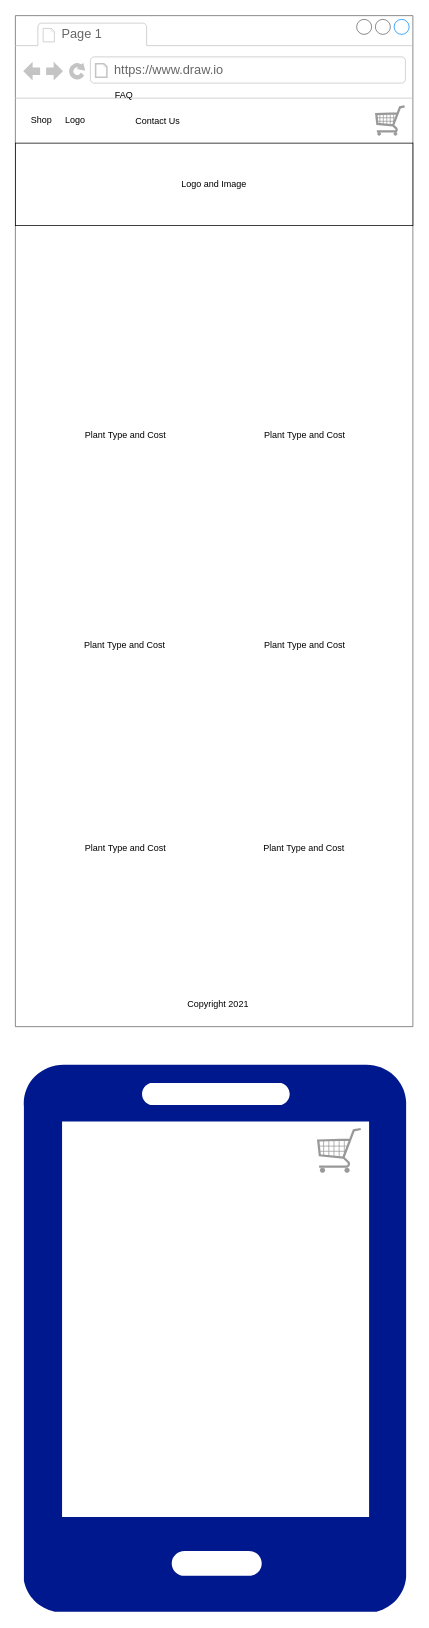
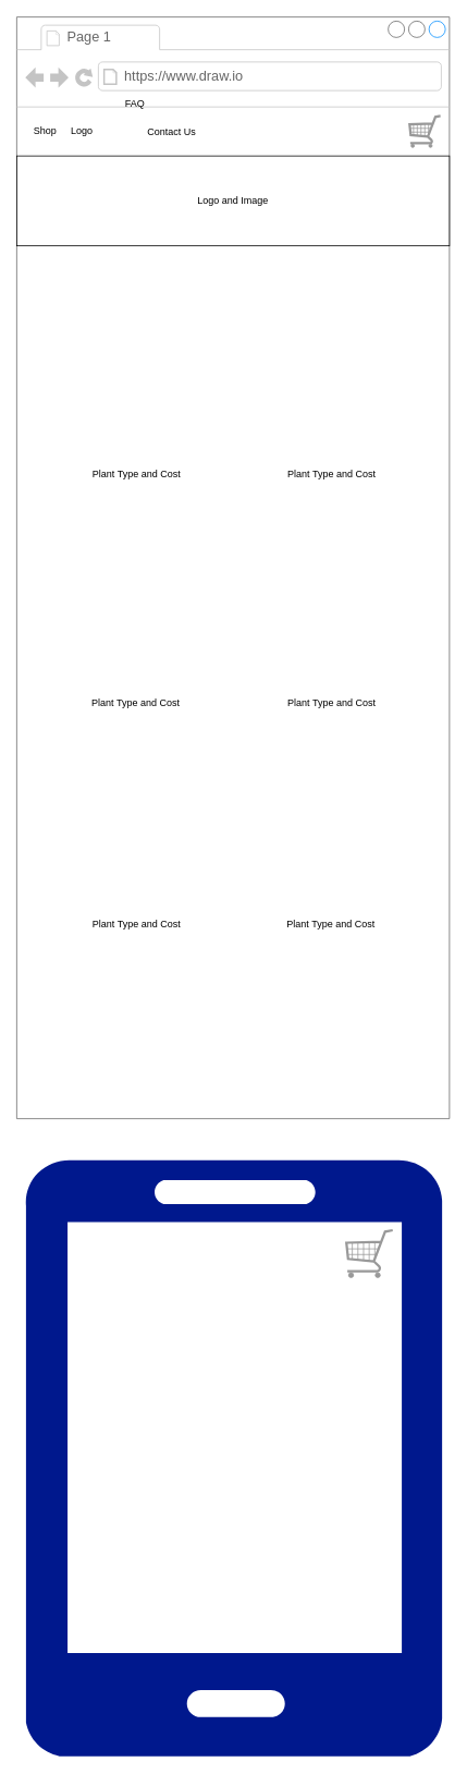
  <mxCell id="0" />
  <mxCell id="1" parent="0" />
  <mxCell id="2" value="" style="strokeWidth=1;shadow=0;dashed=0;align=center;html=1;shape=mxgraph.mockup.containers.browserWindow;rSize=0;strokeColor=#666666;strokeColor2=#008cff;strokeColor3=#c4c4c4;mainText=,;recursiveResize=0;" parent="1" vertex="1"><mxGeometry x="20" y="20" width="530" height="1348" as="geometry" /></mxCell>
  <mxCell id="3" value="Page 1" style="strokeWidth=1;shadow=0;dashed=0;align=center;html=1;shape=mxgraph.mockup.containers.anchor;fontSize=17;fontColor=#666666;align=left;" parent="2" vertex="1"><mxGeometry x="60" y="12" width="110" height="26" as="geometry" /></mxCell>
  <mxCell id="4" value="https://www.draw.io" style="strokeWidth=1;shadow=0;dashed=0;align=center;html=1;shape=mxgraph.mockup.containers.anchor;rSize=0;fontSize=17;fontColor=#666666;align=left;" parent="2" vertex="1"><mxGeometry x="130" y="60" width="250" height="26" as="geometry" /></mxCell>
  <mxCell id="5" value="" style="verticalLabelPosition=bottom;shadow=0;dashed=0;align=center;html=1;verticalAlign=top;strokeWidth=1;shape=mxgraph.mockup.misc.shoppingCart;strokeColor=#999999;" parent="2" vertex="1"><mxGeometry x="480" y="120" width="40" height="40" as="geometry" /></mxCell>
  <mxCell id="6" value="" style="rounded=0;whiteSpace=wrap;html=1;" parent="2" vertex="1"><mxGeometry y="170" width="530" height="110" as="geometry" /></mxCell>
  <mxCell id="7" value="Logo and Image" style="text;html=1;strokeColor=none;fillColor=none;align=center;verticalAlign=middle;whiteSpace=wrap;rounded=0;" parent="2" vertex="1"><mxGeometry x="218" y="210" width="94" height="30" as="geometry" /></mxCell>
  <mxCell id="8" value="" style="shape=image;html=1;verticalAlign=top;verticalLabelPosition=bottom;labelBackgroundColor=#ffffff;imageAspect=0;aspect=fixed;image=https://cdn0.iconfinder.com/data/icons/set-app-incredibles/24/Image-01-128.png" parent="2" vertex="1"><mxGeometry x="41" y="338" width="212" height="212" as="geometry" /></mxCell>
  <mxCell id="9" value="Shop" style="text;html=1;strokeColor=none;fillColor=none;align=center;verticalAlign=middle;whiteSpace=wrap;rounded=0;" parent="2" vertex="1"><mxGeometry x="14.5" y="130" width="40" height="20" as="geometry" /></mxCell>
  <mxCell id="10" value="Logo" style="text;html=1;strokeColor=none;fillColor=none;align=center;verticalAlign=middle;whiteSpace=wrap;rounded=0;" parent="2" vertex="1"><mxGeometry x="60" y="130" width="40" height="20" as="geometry" /></mxCell>
  <mxCell id="11" value="FAQ" style="text;html=1;strokeColor=none;fillColor=none;align=center;verticalAlign=middle;whiteSpace=wrap;rounded=0;" parent="2" vertex="1"><mxGeometry x="125" y="96" width="40" height="20" as="geometry" /></mxCell>
  <mxCell id="12" value="Contact Us" style="text;html=1;strokeColor=none;fillColor=none;align=center;verticalAlign=middle;whiteSpace=wrap;rounded=0;" parent="2" vertex="1"><mxGeometry x="158.5" y="131" width="61.5" height="20" as="geometry" /></mxCell>
  <mxCell id="13" value="" style="shape=image;html=1;verticalAlign=top;verticalLabelPosition=bottom;labelBackgroundColor=#ffffff;imageAspect=0;aspect=fixed;image=https://cdn1.iconfinder.com/data/icons/logotypes/32/pinterest-128.png" parent="2" vertex="1"><mxGeometry x="371.5" y="1223.75" width="68.5" height="68.5" as="geometry" /></mxCell>
  <mxCell id="14" value="" style="shape=image;html=1;verticalAlign=top;verticalLabelPosition=bottom;labelBackgroundColor=#ffffff;imageAspect=0;aspect=fixed;image=https://cdn4.iconfinder.com/data/icons/social-media-logos-6/512/62-instagram-128.png" parent="2" vertex="1"><mxGeometry x="232" y="1227" width="68" height="68" as="geometry" /></mxCell>
  <mxCell id="15" value="" style="shape=image;html=1;verticalAlign=top;verticalLabelPosition=bottom;labelBackgroundColor=#ffffff;imageAspect=0;aspect=fixed;image=https://cdn1.iconfinder.com/data/icons/logotypes/32/facebook-128.png" parent="2" vertex="1"><mxGeometry x="100" y="1227" width="62" height="62" as="geometry" /></mxCell>
- <mxCell id="16" value="Copyright 2021" style="text;html=1;strokeColor=none;fillColor=none;align=center;verticalAlign=middle;whiteSpace=wrap;rounded=0;" parent="2" vertex="1"><mxGeometry x="174.63" y="1308" width="190.75" height="20" as="geometry" /></mxCell>
  <mxCell id="17" value="" style="shape=image;html=1;verticalAlign=top;verticalLabelPosition=bottom;labelBackgroundColor=#ffffff;imageAspect=0;aspect=fixed;image=https://cdn0.iconfinder.com/data/icons/set-app-incredibles/24/Image-01-128.png" vertex="1" parent="2"><mxGeometry x="280" y="338" width="212" height="212" as="geometry" /></mxCell>
  <mxCell id="18" value="" style="shape=image;html=1;verticalAlign=top;verticalLabelPosition=bottom;labelBackgroundColor=#ffffff;imageAspect=0;aspect=fixed;image=https://cdn0.iconfinder.com/data/icons/set-app-incredibles/24/Image-01-128.png" vertex="1" parent="2"><mxGeometry x="39.5" y="618" width="212" height="212" as="geometry" /></mxCell>
  <mxCell id="19" value="" style="shape=image;html=1;verticalAlign=top;verticalLabelPosition=bottom;labelBackgroundColor=#ffffff;imageAspect=0;aspect=fixed;image=https://cdn0.iconfinder.com/data/icons/set-app-incredibles/24/Image-01-128.png" vertex="1" parent="2"><mxGeometry x="278.5" y="618" width="212" height="212" as="geometry" /></mxCell>
  <mxCell id="20" value="" style="shape=image;html=1;verticalAlign=top;verticalLabelPosition=bottom;labelBackgroundColor=#ffffff;imageAspect=0;aspect=fixed;image=https://cdn0.iconfinder.com/data/icons/set-app-incredibles/24/Image-01-128.png" vertex="1" parent="2"><mxGeometry x="278.5" y="888" width="212" height="212" as="geometry" /></mxCell>
  <mxCell id="21" value="" style="shape=image;html=1;verticalAlign=top;verticalLabelPosition=bottom;labelBackgroundColor=#ffffff;imageAspect=0;aspect=fixed;image=https://cdn0.iconfinder.com/data/icons/set-app-incredibles/24/Image-01-128.png" vertex="1" parent="2"><mxGeometry x="39.5" y="888" width="212" height="212" as="geometry" /></mxCell>
  <mxCell id="22" value="Plant Type and Cost" style="text;html=1;strokeColor=none;fillColor=none;align=center;verticalAlign=middle;whiteSpace=wrap;rounded=0;" vertex="1" parent="2"><mxGeometry x="82" y="550" width="130" height="20" as="geometry" /></mxCell>
  <mxCell id="23" value="Plant Type and Cost" style="text;html=1;strokeColor=none;fillColor=none;align=center;verticalAlign=middle;whiteSpace=wrap;rounded=0;" vertex="1" parent="2"><mxGeometry x="321" y="550" width="130" height="20" as="geometry" /></mxCell>
  <mxCell id="24" value="Plant Type and Cost" style="text;html=1;strokeColor=none;fillColor=none;align=center;verticalAlign=middle;whiteSpace=wrap;rounded=0;" vertex="1" parent="2"><mxGeometry x="80.5" y="830" width="130" height="20" as="geometry" /></mxCell>
  <mxCell id="25" value="Plant Type and Cost" style="text;html=1;strokeColor=none;fillColor=none;align=center;verticalAlign=middle;whiteSpace=wrap;rounded=0;" vertex="1" parent="2"><mxGeometry x="321" y="830" width="130" height="20" as="geometry" /></mxCell>
  <mxCell id="26" value="Plant Type and Cost" style="text;html=1;strokeColor=none;fillColor=none;align=center;verticalAlign=middle;whiteSpace=wrap;rounded=0;" vertex="1" parent="2"><mxGeometry x="82" y="1100" width="130" height="20" as="geometry" /></mxCell>
  <mxCell id="27" value="Plant Type and Cost" style="text;html=1;strokeColor=none;fillColor=none;align=center;verticalAlign=middle;whiteSpace=wrap;rounded=0;" vertex="1" parent="2"><mxGeometry x="319.5" y="1100" width="130" height="20" as="geometry" /></mxCell>
  <mxCell id="28" value="" style="aspect=fixed;pointerEvents=1;shadow=0;dashed=0;html=1;strokeColor=none;labelPosition=center;verticalLabelPosition=bottom;verticalAlign=top;align=center;fillColor=#00188D;shape=mxgraph.azure.mobile" parent="1" vertex="1"><mxGeometry x="30" y="1418" width="511" height="730" as="geometry" /></mxCell>
  <mxCell id="29" value="" style="shape=image;html=1;verticalAlign=top;verticalLabelPosition=bottom;labelBackgroundColor=#ffffff;imageAspect=0;aspect=fixed;image=https://cdn4.iconfinder.com/data/icons/wirecons-free-vector-icons/32/menu-alt-128.png" parent="1" vertex="1"><mxGeometry x="90" y="1498" width="80" height="80" as="geometry" /></mxCell>
  <mxCell id="30" value="" style="verticalLabelPosition=bottom;shadow=0;dashed=0;align=center;html=1;verticalAlign=top;strokeWidth=1;shape=mxgraph.mockup.misc.shoppingCart;strokeColor=#999999;" parent="1" vertex="1"><mxGeometry x="422" y="1503" width="60" height="60" as="geometry" /></mxCell>
